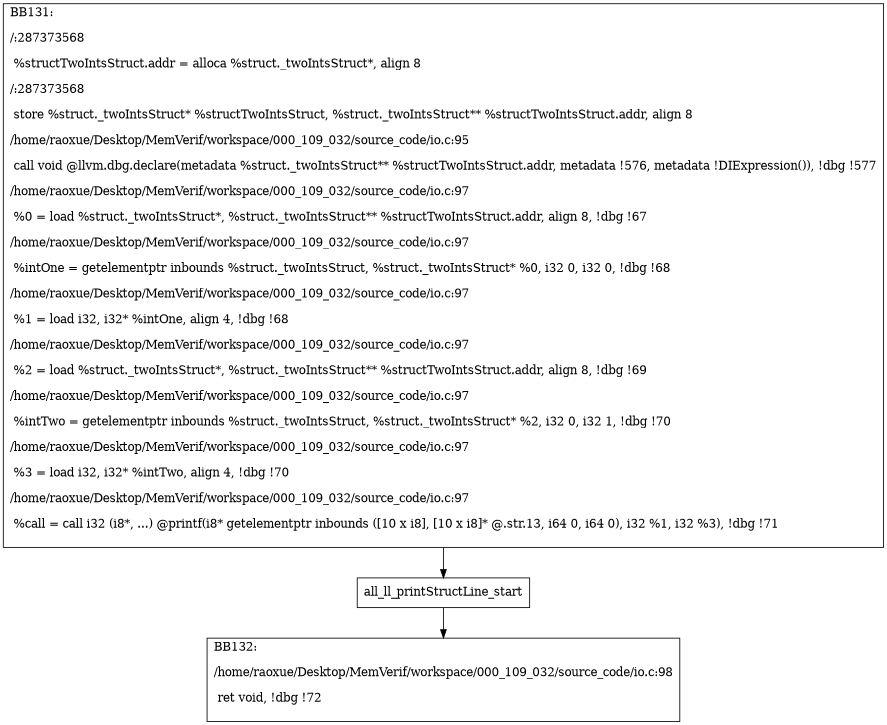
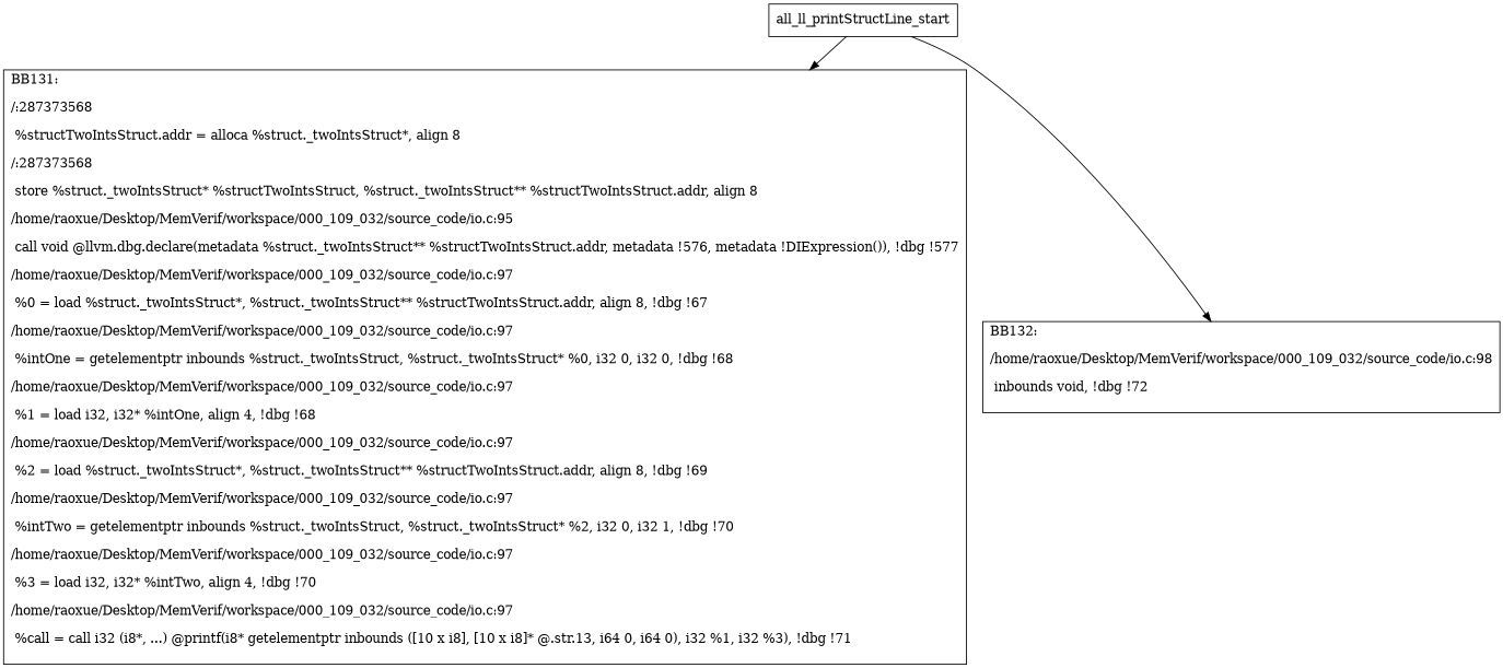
  digraph {
    node [shape=record]
    n1 [label="{all_ll_printStructLine_start}"]
    n2 [label="{BB131:\l\l/:287373568\l\n  %structTwoIntsStruct.addr = alloca %struct._twoIntsStruct*, align 8\l\n/:287373568\l\n  store %struct._twoIntsStruct* %structTwoIntsStruct, %struct._twoIntsStruct** %structTwoIntsStruct.addr, align 8\l\n/home/raoxue/Desktop/MemVerif/workspace/000_109_032/source_code/io.c:95\l\n  call void @llvm.dbg.declare(metadata %struct._twoIntsStruct** %structTwoIntsStruct.addr, metadata !576, metadata !DIExpression()), !dbg !577\l\n/home/raoxue/Desktop/MemVerif/workspace/000_109_032/source_code/io.c:97\l\n  %0 = load %struct._twoIntsStruct*, %struct._twoIntsStruct** %structTwoIntsStruct.addr, align 8, !dbg !67\l\n/home/raoxue/Desktop/MemVerif/workspace/000_109_032/source_code/io.c:97\l\n  %intOne = getelementptr inbounds %struct._twoIntsStruct, %struct._twoIntsStruct* %0, i32 0, i32 0, !dbg !68\l\n/home/raoxue/Desktop/MemVerif/workspace/000_109_032/source_code/io.c:97\l\n  %1 = load i32, i32* %intOne, align 4, !dbg !68\l\n/home/raoxue/Desktop/MemVerif/workspace/000_109_032/source_code/io.c:97\l\n  %2 = load %struct._twoIntsStruct*, %struct._twoIntsStruct** %structTwoIntsStruct.addr, align 8, !dbg !69\l\n/home/raoxue/Desktop/MemVerif/workspace/000_109_032/source_code/io.c:97\l\n  %intTwo = getelementptr inbounds %struct._twoIntsStruct, %struct._twoIntsStruct* %2, i32 0, i32 1, !dbg !70\l\n/home/raoxue/Desktop/MemVerif/workspace/000_109_032/source_code/io.c:97\l\n  %3 = load i32, i32* %intTwo, align 4, !dbg !70\l\n/home/raoxue/Desktop/MemVerif/workspace/000_109_032/source_code/io.c:97\l\n  %call = call i32 (i8*, ...) @printf(i8* getelementptr inbounds ([10 x i8], [10 x i8]* @.str.13, i64 0, i64 0), i32 %1, i32 %3), !dbg !71\l\n}"]
-   n3 [label="{BB132:\l\l/home/raoxue/Desktop/MemVerif/workspace/000_109_032/source_code/io.c:98\l\n  ret void, !dbg !72\l\n}"]
-   n2 -> n1
+   n3 [label="{BB132:\l\l/home/raoxue/Desktop/MemVerif/workspace/000_109_032/source_code/io.c:98\l\n  inbounds void, !dbg !72\l\n}"]
+   n1 -> n2
    n1 -> n3
  }
